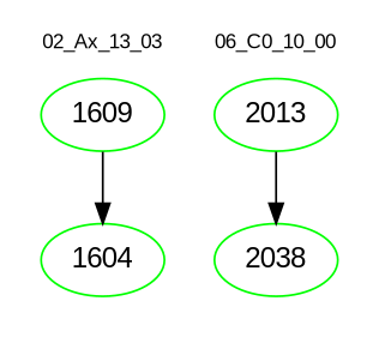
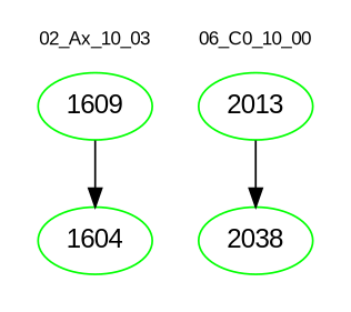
  digraph {
    fontname="Liberation Sans"
    node [color=green fontname="Liberation Sans"]
    edge [color=black fontname="Liberation Sans"]
    n1 [label=1609]
    n2 [label=1604]
    n3 [label=2013]
    n4 [label=2038]
    subgraph cluster_1 {
      color=white
      fontsize=10
-     label="02_Ax_13_03"
+     label="02_Ax_10_03"
      n1
      n2
    }
    subgraph cluster_2 {
      color=white
      fontsize=10
      label="06_C0_10_00"
      n3
      n4
    }
    n1 -> n2
    n3 -> n4
  }
